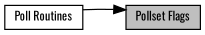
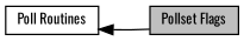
  digraph {
    rankdir=LR
    fontname=Oswald
    node [color=black fontname=Oswald fontsize=10 shape=record style=filled]
    n1 [fillcolor=white height=0.2 label="Poll Routines" width=0.4]
    n2 [fillcolor=grey75 fontcolor=black height=0.2 label="Pollset Flags" width=0.4]
-   n2 -> n1 [dir=back fontname=Oswald fontsize=10 labelfontname=Helvetica labelfontsize=10 shape=plaintext style=solid]
+   n1 -> n2 [dir=back fontname=Oswald fontsize=10 labelfontname=Helvetica labelfontsize=10 shape=plaintext style=solid]
  }
